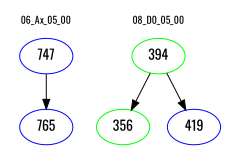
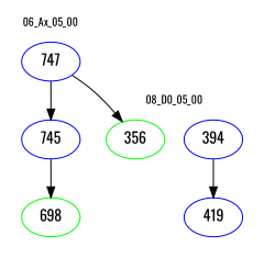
  digraph {
    fontname=Oswald
    node [color=blue fontname=Oswald]
    edge [color=black fontname=Oswald]
-   n1 [label=765]
+   n1 [label=745]
+   n2 [color=green label=698]
    n3 [label=747]
-   n4 [color=green label=394]
+   n4 [label=394]
    n5 [color=green label=356]
    n6 [label=419]
    subgraph cluster_1 {
      color=white
      fontsize=10
      label="06_Ax_05_00"
      n1
+     n2
      n3
    }
    subgraph cluster_2 {
      color=white
      fontsize=10
      label="08_D0_05_00"
      n4
      n5
      n6
    }
+   n1 -> n2
    n3 -> n1
-   n4 -> n5
+   n3 -> n5
    n4 -> n6
  }
